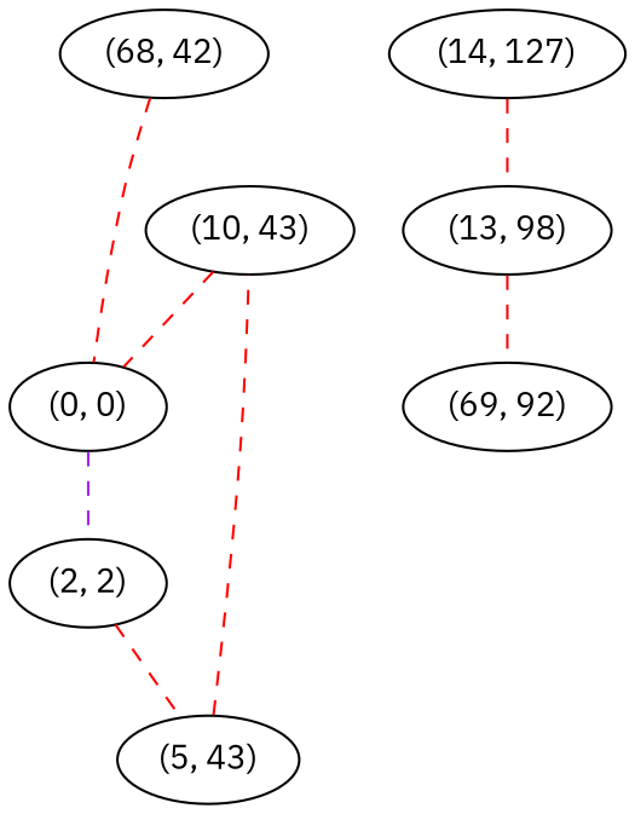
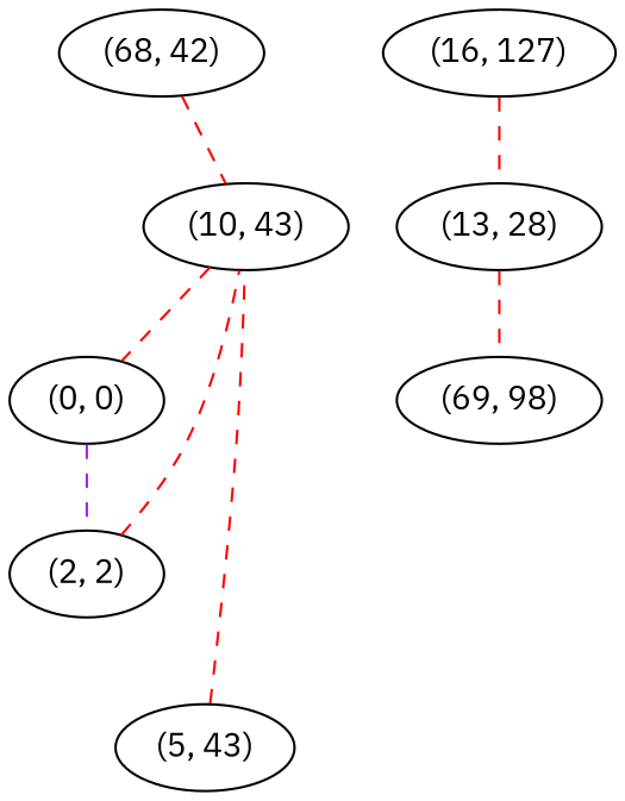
  graph {
    fontname="IBM Plex Sans"
    node [fontname="IBM Plex Sans"]
    edge [color=red fontname="IBM Plex Sans" style=dashed weight=1]
    "(68, 42)"
    "(10, 43)"
    "(0, 0)"
    "(2, 2)"
-   "(14, 127)"
-   "(13, 98)"
-   "(69, 98)" [label="(69, 92)"]
+   "(14, 127)" [label="(16, 127)"]
+   "(13, 98)" [label="(13, 28)"]
+   "(69, 98)"
    "(5, 43)"
-   "(68, 42)" -- "(0, 0)"
+   "(68, 42)" -- "(10, 43)"
    "(10, 43)" -- "(0, 0)"
    "(0, 0)" -- "(2, 2)" [color=purple weight=4]
-   "(2, 2)" -- "(5, 43)"
+   "(2, 2)" -- "(10, 43)"
    "(14, 127)" -- "(13, 98)"
    "(13, 98)" -- "(69, 98)"
    "(5, 43)" -- "(10, 43)"
  }
